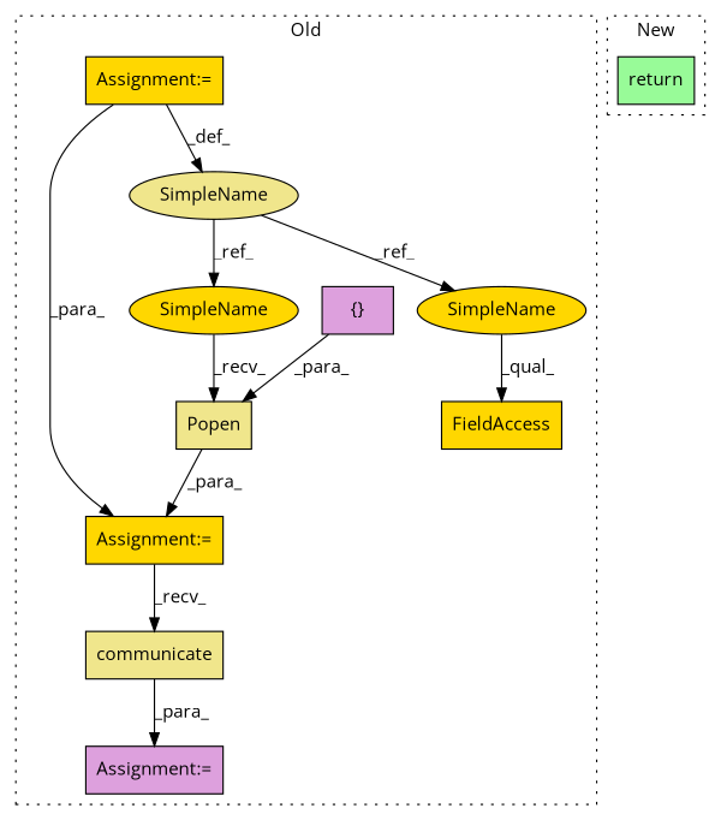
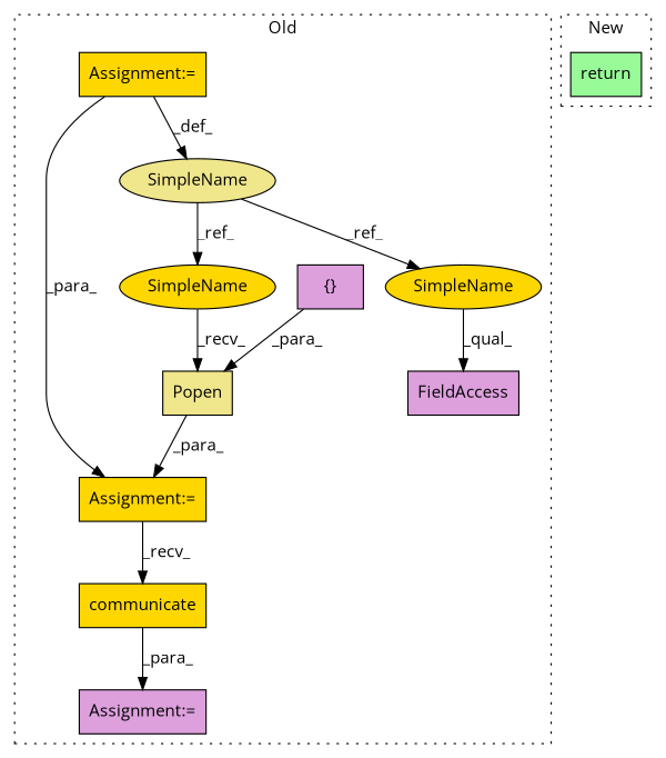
  digraph {
    fontname="Open Sans"
    node [a=7 fillcolor=gold fontname="Open Sans" l=10 s=2270 shape=box style=filled]
    edge [fontname="Open Sans"]
    n1 [a=32 fillcolor=khaki l="6,1" label=Popen s="2249,2285"]
-   n2 [a=22 l=15 label=FieldAccess]
+   n2 [a=22 fillcolor=plum l=15 label=FieldAccess]
    n3 [l=1 label="Assignment:=" s=2237]
    n4 [fillcolor=plum l=2 label="Assignment:=" s=2326]
-   n5 [a=32 fillcolor=khaki l=13 label=communicate s=2333]
+   n5 [a=32 l=13 label=communicate s=2333]
    n6 [a=42 fillcolor=khaki label=SimpleName s=1658 shape=ellipse]
    n7 [label="Assignment:=" s=1658]
    n8 [a=4 fillcolor=plum l="1,1" label="{}" s="2264,2268"]
    n9 [a=42 label=SimpleName s=2238 shape=ellipse]
    n10 [a=42 label=SimpleName shape=ellipse]
    n11 [a=41 fillcolor=palegreen l=7 label=return]
    subgraph cluster_1 {
      label=Old
      style=dotted
      n1
      n2
      n3
      n4
      n5
      n6
      n7
      n8
      n9
      n10
    }
    subgraph cluster_2 {
      label=New
      style=dotted
      n11
    }
    n1 -> n3 [label=_para_]
    n3 -> n5 [label=_recv_]
    n5 -> n4 [label=_para_]
    n6 -> n9 [label=_ref_]
    n6 -> n10 [label=_ref_]
    n7 -> n3 [label=_para_]
    n7 -> n6 [label=_def_]
    n8 -> n1 [label=_para_]
    n9 -> n1 [label=_recv_]
    n10 -> n2 [label=_qual_]
  }
